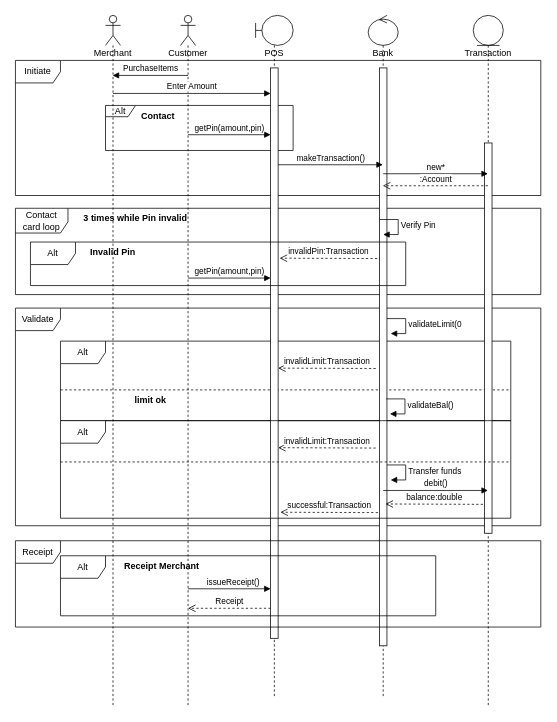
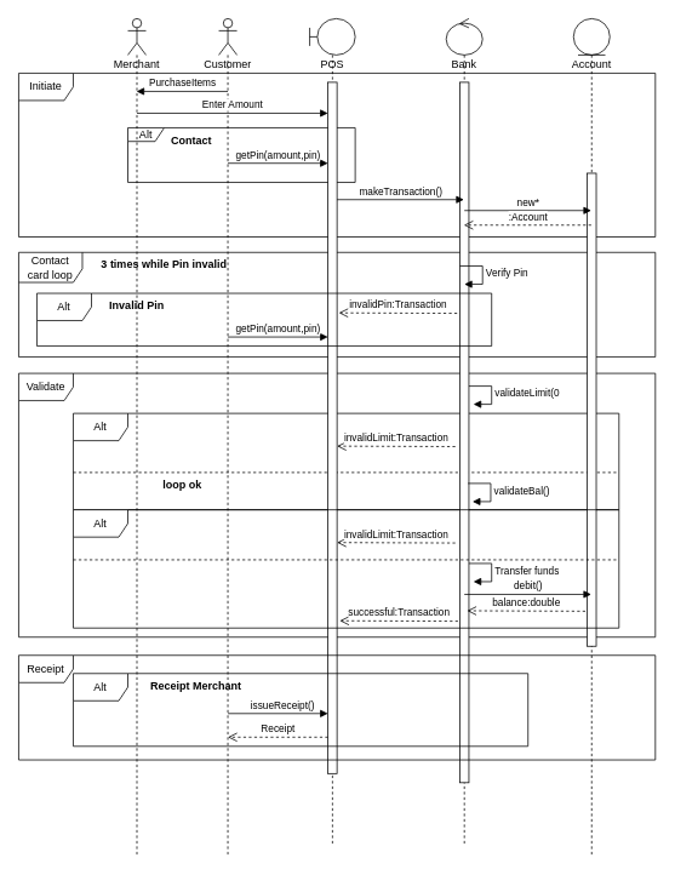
  <mxCell id="0" />
  <mxCell id="1" parent="0" />
  <mxCell id="2" value="Initiate" style="shape=umlFrame;whiteSpace=wrap;html=1;" parent="1" vertex="1"><mxGeometry x="20" y="80" width="700" height="180" as="geometry" /></mxCell>
  <mxCell id="3" value="Alt" style="shape=umlFrame;whiteSpace=wrap;html=1;width=40;height=15;" parent="1" vertex="1"><mxGeometry x="140" y="140" width="250" height="60" as="geometry" /></mxCell>
  <mxCell id="4" value="Validate" style="shape=umlFrame;whiteSpace=wrap;html=1;" parent="1" vertex="1"><mxGeometry x="20" y="410" width="700" height="290" as="geometry" /></mxCell>
  <mxCell id="5" value="Alt" style="shape=umlFrame;whiteSpace=wrap;html=1;" parent="1" vertex="1"><mxGeometry x="80" y="454" width="600" height="106" as="geometry" /></mxCell>
  <mxCell id="6" value="" style="line;strokeWidth=1;fillColor=none;align=left;verticalAlign=middle;spacingTop=-1;spacingLeft=3;spacingRight=3;rotatable=0;labelPosition=right;points=[];portConstraint=eastwest;dashed=1;" parent="1" vertex="1"><mxGeometry x="80" y="515" width="600" height="8" as="geometry" /></mxCell>
  <mxCell id="7" value="Contact card loop" style="shape=umlFrame;whiteSpace=wrap;html=1;width=70;height=33;" parent="1" vertex="1"><mxGeometry x="20" y="277" width="700" height="115" as="geometry" /></mxCell>
  <mxCell id="8" value="Customer" style="shape=umlLifeline;participant=umlActor;perimeter=lifelinePerimeter;whiteSpace=wrap;html=1;container=1;collapsible=0;recursiveResize=0;verticalAlign=top;spacingTop=36;outlineConnect=0;" parent="1" vertex="1"><mxGeometry x="240" y="20" width="20" height="920" as="geometry" /></mxCell>
  <mxCell id="9" value="POS" style="shape=umlLifeline;participant=umlBoundary;perimeter=lifelinePerimeter;whiteSpace=wrap;html=1;container=1;collapsible=0;recursiveResize=0;verticalAlign=top;spacingTop=36;outlineConnect=0;" parent="1" vertex="1"><mxGeometry x="340" y="20" width="50" height="910" as="geometry" /></mxCell>
  <mxCell id="10" value="" style="html=1;points=[];perimeter=orthogonalPerimeter;" parent="9" vertex="1"><mxGeometry x="20" y="70" width="10" height="760" as="geometry" /></mxCell>
  <mxCell id="11" value="Bank" style="shape=umlLifeline;participant=umlControl;perimeter=lifelinePerimeter;whiteSpace=wrap;html=1;container=1;collapsible=0;recursiveResize=0;verticalAlign=top;spacingTop=36;outlineConnect=0;" parent="1" vertex="1"><mxGeometry x="490" y="20" width="40" height="910" as="geometry" /></mxCell>
  <mxCell id="12" value="" style="html=1;points=[];perimeter=orthogonalPerimeter;" parent="11" vertex="1"><mxGeometry x="15" y="70" width="10" height="770" as="geometry" /></mxCell>
- <mxCell id="13" value="Transaction" style="shape=umlLifeline;participant=umlEntity;perimeter=lifelinePerimeter;whiteSpace=wrap;html=1;container=1;collapsible=0;recursiveResize=0;verticalAlign=top;spacingTop=36;outlineConnect=0;" parent="1" vertex="1"><mxGeometry x="630" y="20" width="40" height="920" as="geometry" /></mxCell>
+ <mxCell id="13" value="Account" style="shape=umlLifeline;participant=umlEntity;perimeter=lifelinePerimeter;whiteSpace=wrap;html=1;container=1;collapsible=0;recursiveResize=0;verticalAlign=top;spacingTop=36;outlineConnect=0;" parent="1" vertex="1"><mxGeometry x="630" y="20" width="40" height="920" as="geometry" /></mxCell>
  <mxCell id="14" value="" style="html=1;points=[];perimeter=orthogonalPerimeter;" parent="13" vertex="1"><mxGeometry x="15" y="170" width="10" height="520" as="geometry" /></mxCell>
  <mxCell id="15" value="Merchant" style="shape=umlLifeline;participant=umlActor;perimeter=lifelinePerimeter;whiteSpace=wrap;html=1;container=1;collapsible=0;recursiveResize=0;verticalAlign=top;spacingTop=36;outlineConnect=0;size=40;" parent="1" vertex="1"><mxGeometry x="140" y="20" width="20" height="920" as="geometry" /></mxCell>
  <mxCell id="16" value="PurchaseItems" style="html=1;verticalAlign=bottom;endArrow=block;" parent="1" target="15" edge="1"><mxGeometry width="80" relative="1" as="geometry"><mxPoint x="250" y="100" as="sourcePoint" /><mxPoint x="170" y="100" as="targetPoint" /></mxGeometry></mxCell>
  <mxCell id="17" value="Enter Amount" style="html=1;verticalAlign=bottom;endArrow=block;" parent="1" edge="1"><mxGeometry width="80" relative="1" as="geometry"><mxPoint x="150" y="124" as="sourcePoint" /><mxPoint x="360" y="124" as="targetPoint" /></mxGeometry></mxCell>
  <mxCell id="18" value="getPin(amount,pin)" style="html=1;verticalAlign=bottom;endArrow=block;" parent="1" edge="1"><mxGeometry width="80" relative="1" as="geometry"><mxPoint x="250" y="179" as="sourcePoint" /><mxPoint x="360" y="179" as="targetPoint" /></mxGeometry></mxCell>
  <mxCell id="19" value="makeTransaction()" style="html=1;verticalAlign=bottom;endArrow=block;" parent="1" edge="1"><mxGeometry width="80" relative="1" as="geometry"><mxPoint x="370" y="219" as="sourcePoint" /><mxPoint x="509.5" y="219" as="targetPoint" /></mxGeometry></mxCell>
  <mxCell id="20" value="new*" style="html=1;verticalAlign=bottom;endArrow=block;" parent="1" edge="1"><mxGeometry width="80" relative="1" as="geometry"><mxPoint x="510" y="231" as="sourcePoint" /><mxPoint x="649.5" y="231" as="targetPoint" /></mxGeometry></mxCell>
  <mxCell id="21" value=":Account" style="html=1;verticalAlign=bottom;endArrow=open;dashed=1;endSize=8;" parent="1" edge="1"><mxGeometry relative="1" as="geometry"><mxPoint x="649.5" y="247" as="sourcePoint" /><mxPoint x="509.5" y="247" as="targetPoint" /></mxGeometry></mxCell>
  <mxCell id="22" value="Verify Pin" style="edgeStyle=orthogonalEdgeStyle;html=1;align=left;spacingLeft=2;endArrow=block;rounded=0;entryX=1;entryY=0;" parent="1" edge="1"><mxGeometry relative="1" as="geometry"><mxPoint x="505" y="292" as="sourcePoint" /><Array as="points"><mxPoint x="530" y="292" /></Array><mxPoint x="510" y="312" as="targetPoint" /></mxGeometry></mxCell>
  <mxCell id="23" value="Alt" style="shape=umlFrame;whiteSpace=wrap;html=1;" parent="1" vertex="1"><mxGeometry x="40" y="322" width="500" height="58" as="geometry" /></mxCell>
  <mxCell id="24" value="invalidPin:Transaction" style="html=1;verticalAlign=bottom;endArrow=open;dashed=1;endSize=8;" parent="1" edge="1"><mxGeometry relative="1" as="geometry"><mxPoint x="502" y="344" as="sourcePoint" /><mxPoint x="372" y="343.5" as="targetPoint" /></mxGeometry></mxCell>
  <mxCell id="25" value="Invalid Pin" style="text;align=center;fontStyle=1;verticalAlign=middle;spacingLeft=3;spacingRight=3;strokeColor=none;rotatable=0;points=[[0,0.5],[1,0.5]];portConstraint=eastwest;" parent="1" vertex="1"><mxGeometry x="110" y="322" width="80" height="26" as="geometry" /></mxCell>
- <mxCell id="26" value="limit ok" style="text;align=center;fontStyle=1;verticalAlign=middle;spacingLeft=3;spacingRight=3;strokeColor=none;rotatable=0;points=[[0,0.5],[1,0.5]];portConstraint=eastwest;" parent="1" vertex="1"><mxGeometry x="160" y="519" width="80" height="26" as="geometry" /></mxCell>
+ <mxCell id="26" value="loop ok" style="text;align=center;fontStyle=1;verticalAlign=middle;spacingLeft=3;spacingRight=3;strokeColor=none;rotatable=0;points=[[0,0.5],[1,0.5]];portConstraint=eastwest;" parent="1" vertex="1"><mxGeometry x="160" y="519" width="80" height="26" as="geometry" /></mxCell>
  <mxCell id="27" value="validateLimit(0" style="edgeStyle=orthogonalEdgeStyle;html=1;align=left;spacingLeft=2;endArrow=block;rounded=0;entryX=1;entryY=0;" parent="1" edge="1"><mxGeometry relative="1" as="geometry"><mxPoint x="515" y="424" as="sourcePoint" /><Array as="points"><mxPoint x="540" y="424" /></Array><mxPoint x="520" y="444" as="targetPoint" /></mxGeometry></mxCell>
  <mxCell id="28" value="invalidLimit:Transaction" style="html=1;verticalAlign=bottom;endArrow=open;dashed=1;endSize=8;" parent="1" edge="1"><mxGeometry relative="1" as="geometry"><mxPoint x="500" y="490.5" as="sourcePoint" /><mxPoint x="370" y="490" as="targetPoint" /></mxGeometry></mxCell>
  <mxCell id="29" value="validateBal()" style="edgeStyle=orthogonalEdgeStyle;html=1;align=left;spacingLeft=2;endArrow=block;rounded=0;entryX=1;entryY=0;" parent="1" edge="1"><mxGeometry relative="1" as="geometry"><mxPoint x="514" y="531" as="sourcePoint" /><Array as="points"><mxPoint x="539" y="531" /></Array><mxPoint x="519" y="551" as="targetPoint" /></mxGeometry></mxCell>
  <mxCell id="30" value="Alt" style="shape=umlFrame;whiteSpace=wrap;html=1;" parent="1" vertex="1"><mxGeometry x="80" y="560" width="600" height="130" as="geometry" /></mxCell>
  <mxCell id="31" value="" style="line;strokeWidth=1;fillColor=none;align=left;verticalAlign=middle;spacingTop=-1;spacingLeft=3;spacingRight=3;rotatable=0;labelPosition=right;points=[];portConstraint=eastwest;dashed=1;" parent="1" vertex="1"><mxGeometry x="80" y="611" width="600" height="8" as="geometry" /></mxCell>
  <mxCell id="32" value="invalidLimit:Transaction" style="html=1;verticalAlign=bottom;endArrow=open;dashed=1;endSize=8;" parent="1" edge="1"><mxGeometry relative="1" as="geometry"><mxPoint x="500" y="596.5" as="sourcePoint" /><mxPoint x="370" y="596" as="targetPoint" /></mxGeometry></mxCell>
  <mxCell id="33" value="Contact" style="text;align=center;fontStyle=1;verticalAlign=middle;spacingLeft=3;spacingRight=3;strokeColor=none;rotatable=0;points=[[0,0.5],[1,0.5]];portConstraint=eastwest;" parent="1" vertex="1"><mxGeometry x="170" y="140" width="80" height="26" as="geometry" /></mxCell>
  <mxCell id="34" value="successful:Transaction" style="html=1;verticalAlign=bottom;endArrow=open;dashed=1;endSize=8;" parent="1" edge="1"><mxGeometry relative="1" as="geometry"><mxPoint x="503" y="682.5" as="sourcePoint" /><mxPoint x="373" y="682" as="targetPoint" /></mxGeometry></mxCell>
  <mxCell id="35" value="Receipt" style="shape=umlFrame;whiteSpace=wrap;html=1;" parent="1" vertex="1"><mxGeometry x="20" y="720" width="700" height="115" as="geometry" /></mxCell>
  <mxCell id="36" value="Alt" style="shape=umlFrame;whiteSpace=wrap;html=1;" parent="1" vertex="1"><mxGeometry x="80" y="740" width="500" height="80" as="geometry" /></mxCell>
  <mxCell id="37" value="Receipt Merchant" style="text;align=center;fontStyle=1;verticalAlign=middle;spacingLeft=3;spacingRight=3;strokeColor=none;rotatable=0;points=[[0,0.5],[1,0.5]];portConstraint=eastwest;" parent="1" vertex="1"><mxGeometry x="170" y="740" width="90" height="26" as="geometry" /></mxCell>
  <mxCell id="38" value="Transfer funds" style="edgeStyle=orthogonalEdgeStyle;html=1;align=left;spacingLeft=2;endArrow=block;rounded=0;entryX=1;entryY=0;" parent="1" edge="1"><mxGeometry relative="1" as="geometry"><mxPoint x="515" y="619" as="sourcePoint" /><Array as="points"><mxPoint x="540" y="619" /></Array><mxPoint x="520" y="639" as="targetPoint" /></mxGeometry></mxCell>
  <mxCell id="39" value="debit()" style="html=1;verticalAlign=bottom;endArrow=block;" parent="1" edge="1"><mxGeometry width="80" relative="1" as="geometry"><mxPoint x="510" y="653" as="sourcePoint" /><mxPoint x="649.5" y="653" as="targetPoint" /></mxGeometry></mxCell>
  <mxCell id="40" value="issueReceipt()" style="html=1;verticalAlign=bottom;endArrow=block;" parent="1" edge="1"><mxGeometry x="0.091" width="80" relative="1" as="geometry"><mxPoint x="250" y="784" as="sourcePoint" /><mxPoint x="360" y="784" as="targetPoint" /><mxPoint as="offset" /></mxGeometry></mxCell>
  <mxCell id="41" value="Receipt" style="html=1;verticalAlign=bottom;endArrow=open;dashed=1;endSize=8;" parent="1" edge="1"><mxGeometry relative="1" as="geometry"><mxPoint x="360" y="810" as="sourcePoint" /><mxPoint x="250" y="810" as="targetPoint" /></mxGeometry></mxCell>
  <mxCell id="42" value="3 times while Pin invalid" style="text;align=center;fontStyle=1;verticalAlign=middle;spacingLeft=3;spacingRight=3;strokeColor=none;rotatable=0;points=[[0,0.5],[1,0.5]];portConstraint=eastwest;" parent="1" vertex="1"><mxGeometry x="140" y="277" width="80" height="26" as="geometry" /></mxCell>
  <mxCell id="43" value="getPin(amount,pin)" style="html=1;verticalAlign=bottom;endArrow=block;" parent="1" edge="1"><mxGeometry width="80" relative="1" as="geometry"><mxPoint x="250" y="370" as="sourcePoint" /><mxPoint x="360" y="370" as="targetPoint" /></mxGeometry></mxCell>
  <mxCell id="44" value="balance:double" style="html=1;verticalAlign=bottom;endArrow=open;dashed=1;endSize=8;" edge="1" parent="1"><mxGeometry relative="1" as="geometry"><mxPoint x="643" y="671.5" as="sourcePoint" /><mxPoint x="513" y="671" as="targetPoint" /></mxGeometry></mxCell>
